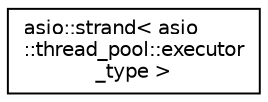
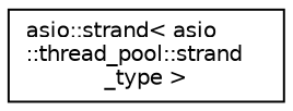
  digraph {
    rankdir=LR
-   n1 [color=black fillcolor=white fontname=Helvetica fontsize=10 height=0.2 label="asio::strand\< asio\l::thread_pool::executor\l_type \>" shape=record style=filled width=0.4]
+   n1 [color=black fillcolor=white fontname=Helvetica fontsize=10 height=0.2 label="asio::strand\< asio\l::thread_pool::strand\l_type \>" shape=record style=filled width=0.4]
  }
